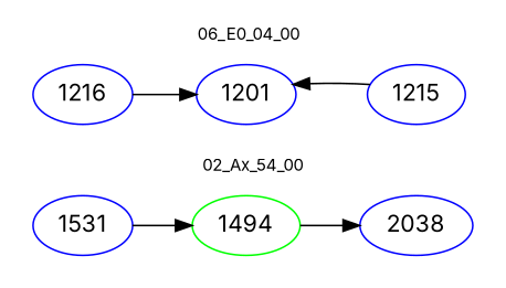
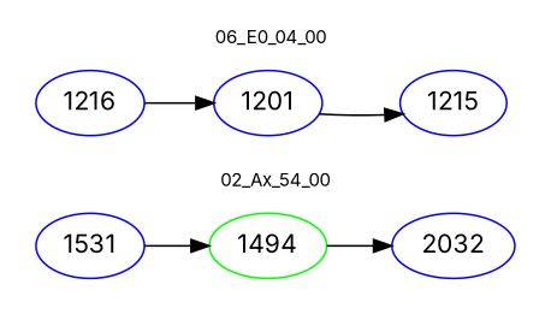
  digraph {
    fontname=Inter
    rankdir=LR
    node [color=blue fontname=Inter]
    edge [color=black fontname=Inter]
    n1 [label=1531]
    n2 [color=green label=1494]
-   n3 [label=2038]
+   n3 [label=2032]
    n4 [label=1216]
    n5 [label=1201]
    n6 [label=1215]
    subgraph cluster_1 {
      color=white
      fontsize=10
      label="02_Ax_54_00"
      n1
      n2
      n3
    }
    subgraph cluster_2 {
      color=white
      fontsize=10
      label="06_E0_04_00"
      n4
      n5
      n6
    }
    n1 -> n2
    n2 -> n3
    n4 -> n5
-   n6 -> n5
+   n5 -> n6
  }
